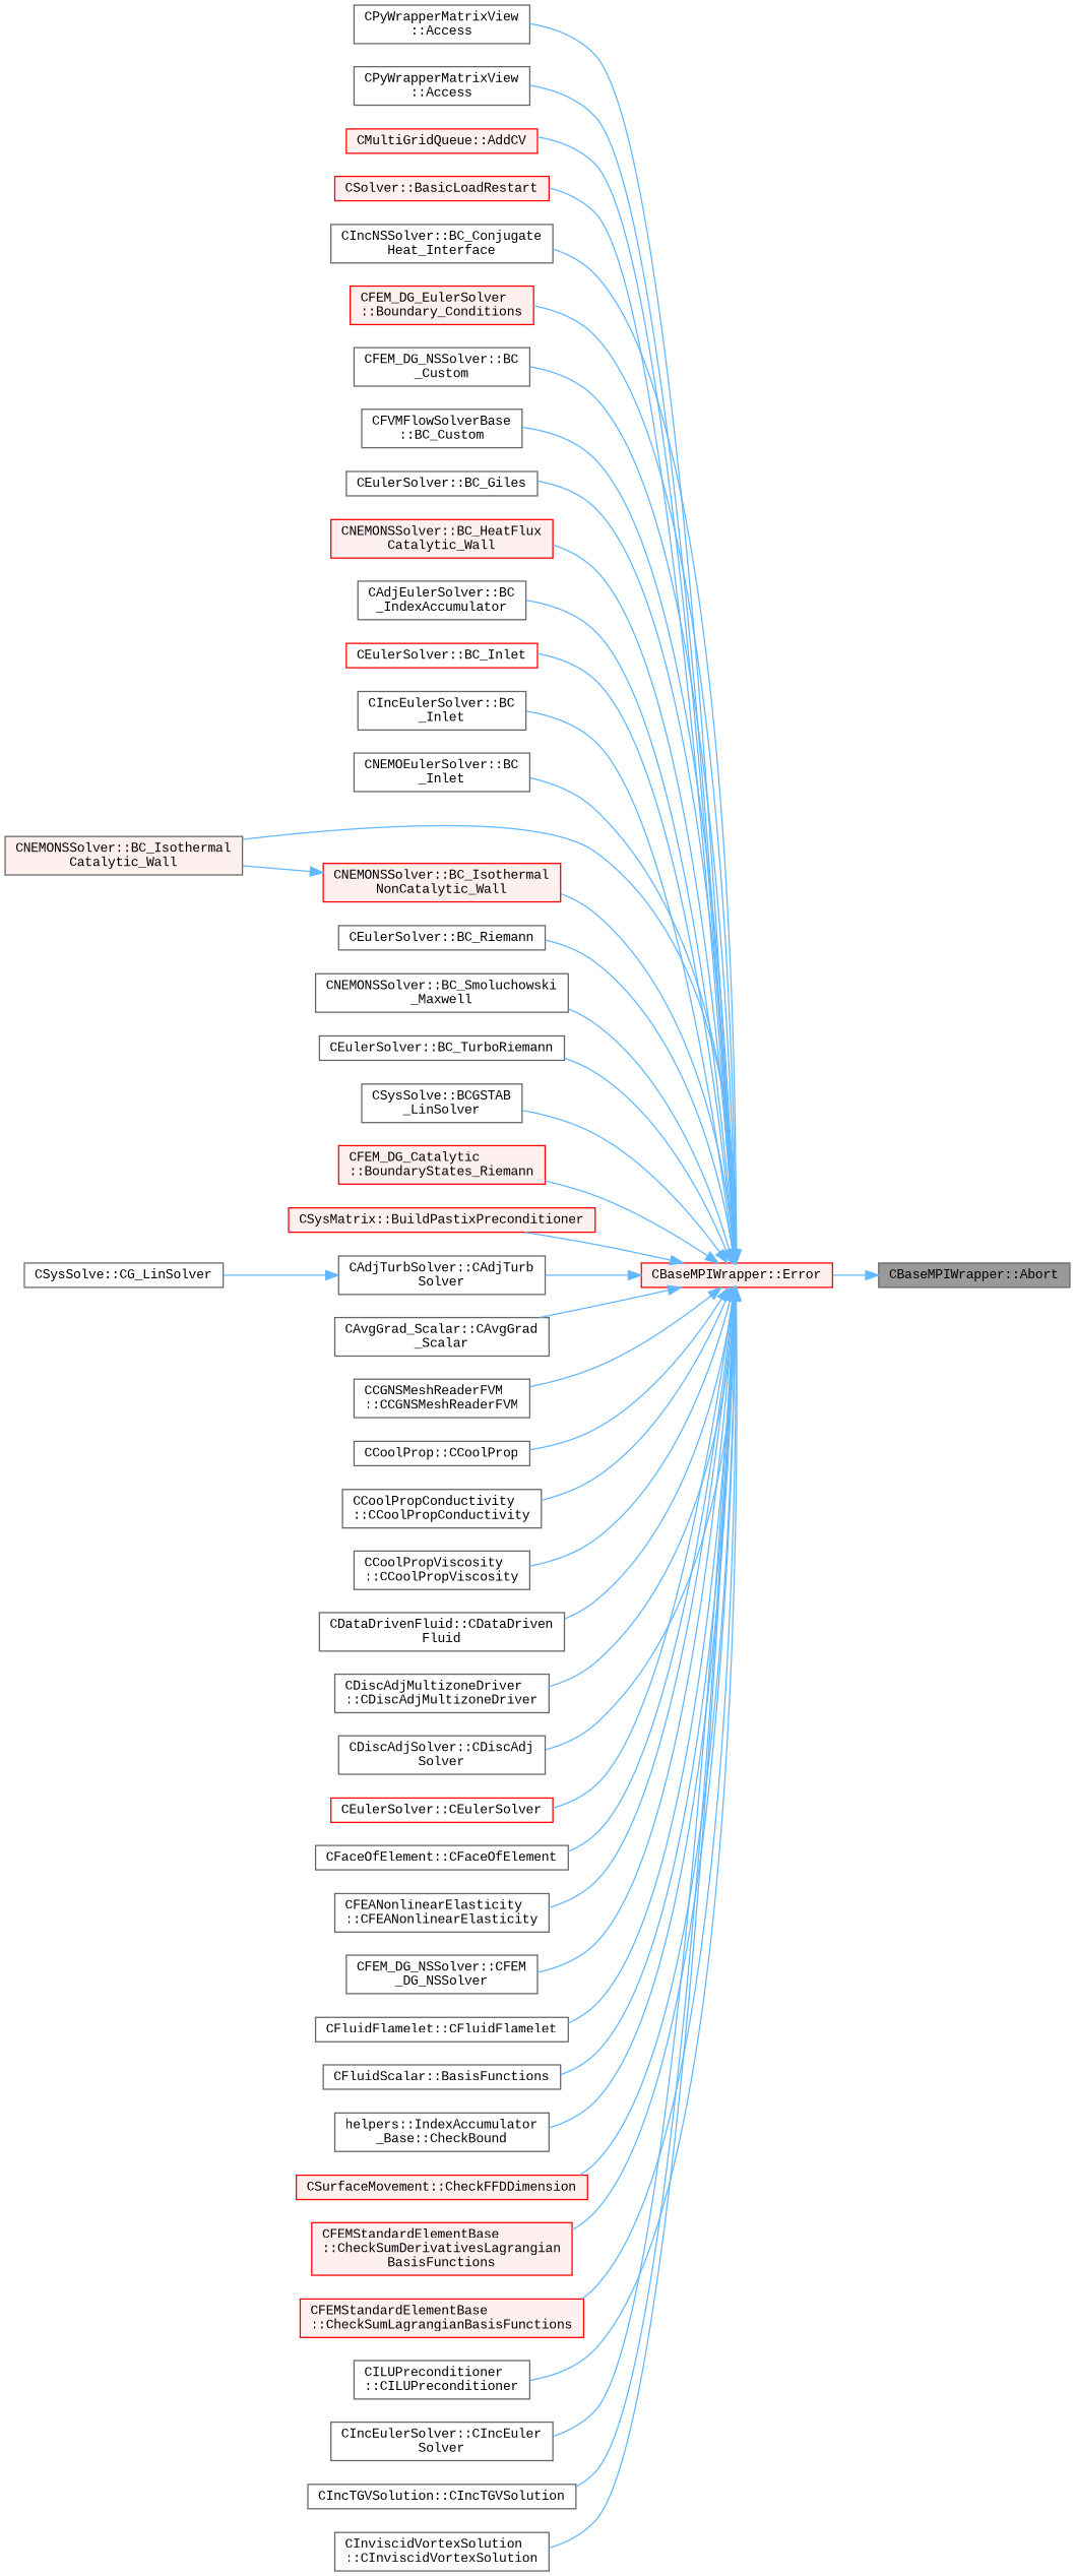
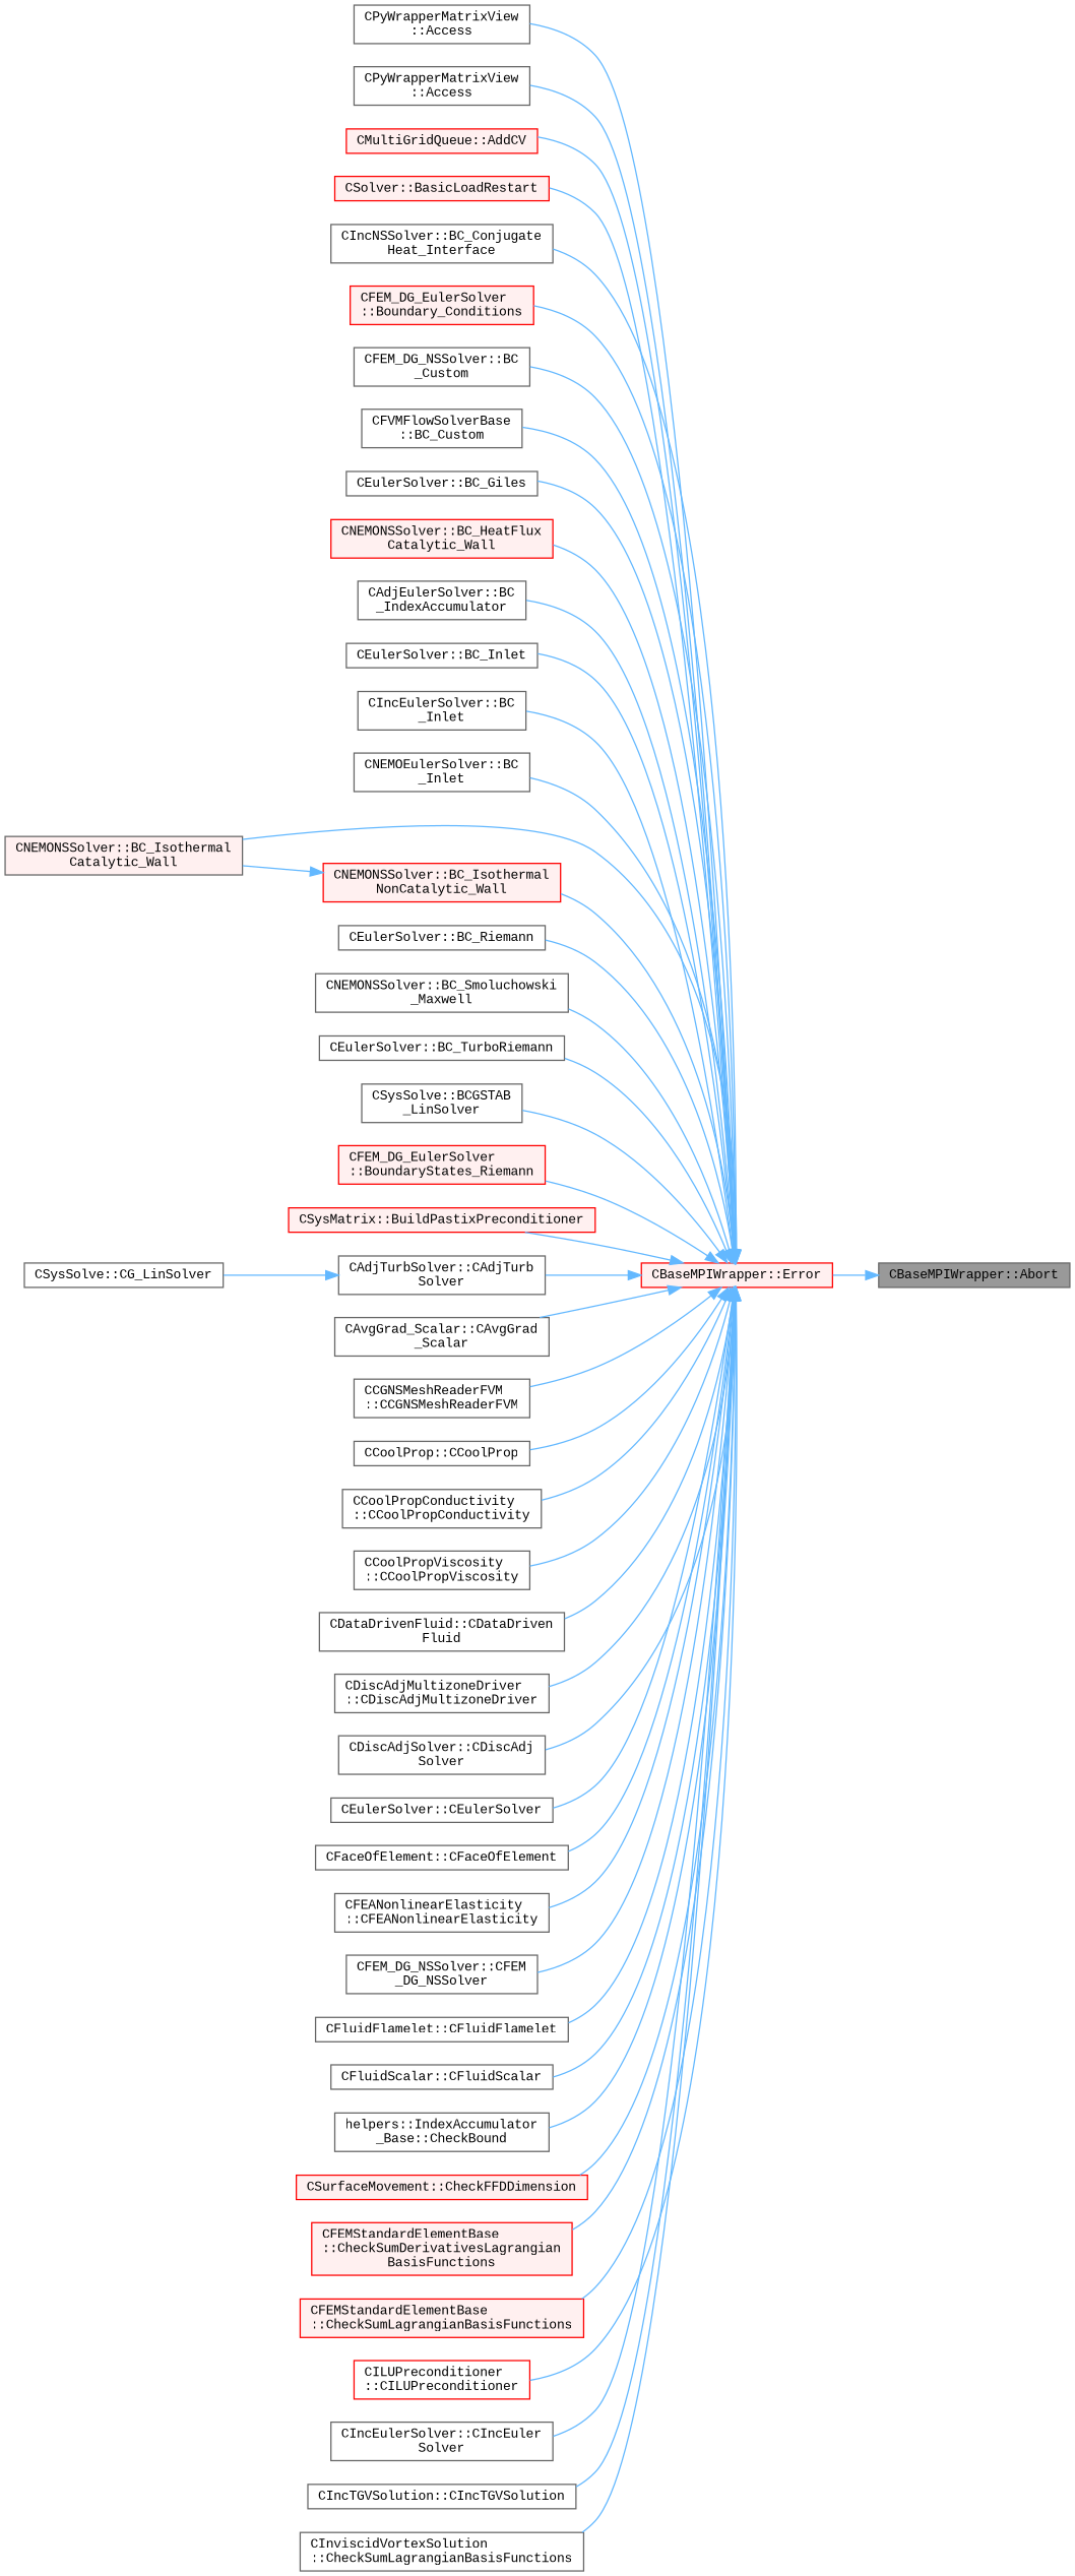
  digraph {
    fontname="Liberation Mono"
    rankdir=RL
    node [color=grey40 fillcolor=white fontname="Liberation Mono" fontsize=10 shape=box style=filled]
    edge [color=steelblue1 dir=back fontname="Liberation Mono" fontsize=10 labelfontname=Helvetica labelfontsize=10 style=solid]
    n1 [color=gray40 fillcolor=grey60 fontcolor=black height=0.2 label="CBaseMPIWrapper::Abort" width=0.4]
    n2 [color=red fillcolor="#FFF0F0" height=0.2 label="CBaseMPIWrapper::Error" width=0.4]
    n3 [height=0.2 label="CPyWrapperMatrixView\l::Access" width=0.4]
    n4 [height=0.2 label="CPyWrapperMatrixView\l::Access" width=0.4]
    n5 [color=red fillcolor="#FFF0F0" height=0.2 label="CMultiGridQueue::AddCV" width=0.4]
    n6 [color=red fillcolor="#FFF0F0" height=0.2 label="CSolver::BasicLoadRestart" width=0.4]
    n7 [height=0.2 label="CIncNSSolver::BC_Conjugate\lHeat_Interface" width=0.4]
    n8 [color=red fillcolor="#FFF0F0" height=0.2 label="CFEM_DG_EulerSolver\l::Boundary_Conditions" width=0.4]
    n9 [height=0.2 label="CFEM_DG_NSSolver::BC\l_Custom" width=0.4]
    n10 [height=0.2 label="CFVMFlowSolverBase\l::BC_Custom" width=0.4]
    n11 [height=0.2 label="CEulerSolver::BC_Giles" width=0.4]
    n12 [color=red fillcolor="#FFF0F0" height=0.2 label="CNEMONSSolver::BC_HeatFlux\lCatalytic_Wall" width=0.4]
    n13 [height=0.2 label="CAdjEulerSolver::BC\l_IndexAccumulator" width=0.4]
-   n14 [color=red height=0.2 label="CEulerSolver::BC_Inlet" width=0.4]
+   n14 [height=0.2 label="CEulerSolver::BC_Inlet" width=0.4]
    n15 [height=0.2 label="CIncEulerSolver::BC\l_Inlet" width=0.4]
    n16 [height=0.2 label="CNEMOEulerSolver::BC\l_Inlet" width=0.4]
    n17 [fillcolor="#FFF0F0" height=0.2 label="CNEMONSSolver::BC_Isothermal\lCatalytic_Wall" width=0.4]
    n18 [color=red fillcolor="#FFF0F0" height=0.2 label="CNEMONSSolver::BC_Isothermal\lNonCatalytic_Wall" width=0.4]
    n19 [height=0.2 label="CEulerSolver::BC_Riemann" width=0.4]
    n20 [height=0.2 label="CNEMONSSolver::BC_Smoluchowski\l_Maxwell" width=0.4]
    n21 [height=0.2 label="CEulerSolver::BC_TurboRiemann" width=0.4]
    n22 [height=0.2 label="CSysSolve::BCGSTAB\l_LinSolver" width=0.4]
-   n23 [color=red fillcolor="#FFF0F0" height=0.2 label="CFEM_DG_Catalytic\l::BoundaryStates_Riemann" width=0.4]
+   n23 [color=red fillcolor="#FFF0F0" height=0.2 label="CFEM_DG_EulerSolver\l::BoundaryStates_Riemann" width=0.4]
    n24 [color=red fillcolor="#FFF0F0" height=0.2 label="CSysMatrix::BuildPastixPreconditioner" width=0.4]
    n25 [height=0.2 label="CAdjTurbSolver::CAdjTurb\lSolver" width=0.4]
    n26 [height=0.2 label="CAvgGrad_Scalar::CAvgGrad\l_Scalar" width=0.4]
    n27 [height=0.2 label="CCGNSMeshReaderFVM\l::CCGNSMeshReaderFVM" width=0.4]
    n28 [height=0.2 label="CCoolProp::CCoolProp" width=0.4]
    n29 [height=0.2 label="CCoolPropConductivity\l::CCoolPropConductivity" width=0.4]
    n30 [height=0.2 label="CCoolPropViscosity\l::CCoolPropViscosity" width=0.4]
    n31 [height=0.2 label="CDataDrivenFluid::CDataDriven\lFluid" width=0.4]
    n32 [height=0.2 label="CDiscAdjMultizoneDriver\l::CDiscAdjMultizoneDriver" width=0.4]
    n33 [height=0.2 label="CDiscAdjSolver::CDiscAdj\lSolver" width=0.4]
-   n34 [color=red height=0.2 label="CEulerSolver::CEulerSolver" width=0.4]
+   n34 [height=0.2 label="CEulerSolver::CEulerSolver" width=0.4]
    n35 [height=0.2 label="CFaceOfElement::CFaceOfElement" width=0.4]
    n36 [height=0.2 label="CFEANonlinearElasticity\l::CFEANonlinearElasticity" width=0.4]
    n37 [height=0.2 label="CFEM_DG_NSSolver::CFEM\l_DG_NSSolver" width=0.4]
    n38 [height=0.2 label="CFluidFlamelet::CFluidFlamelet" width=0.4]
-   n39 [height=0.2 label="CFluidScalar::BasisFunctions" width=0.4]
+   n39 [height=0.2 label="CFluidScalar::CFluidScalar" width=0.4]
    n40 [height=0.2 label="helpers::IndexAccumulator\l_Base::CheckBound" width=0.4]
    n41 [color=red fillcolor="#FFF0F0" height=0.2 label="CSurfaceMovement::CheckFFDDimension" width=0.4]
    n42 [color=red fillcolor="#FFF0F0" height=0.2 label="CFEMStandardElementBase\l::CheckSumDerivativesLagrangian\lBasisFunctions" width=0.4]
    n43 [color=red fillcolor="#FFF0F0" height=0.2 label="CFEMStandardElementBase\l::CheckSumLagrangianBasisFunctions" width=0.4]
-   n44 [height=0.2 label="CILUPreconditioner\l::CILUPreconditioner" width=0.4]
+   n44 [color=red height=0.2 label="CILUPreconditioner\l::CILUPreconditioner" width=0.4]
    n45 [height=0.2 label="CIncEulerSolver::CIncEuler\lSolver" width=0.4]
    n46 [height=0.2 label="CIncTGVSolution::CIncTGVSolution" width=0.4]
-   n47 [height=0.2 label="CInviscidVortexSolution\l::CInviscidVortexSolution" width=0.4]
+   n47 [height=0.2 label="CInviscidVortexSolution\l::CheckSumLagrangianBasisFunctions" width=0.4]
    n48 [height=0.2 label="CSysSolve::CG_LinSolver" width=0.4]
    n1 -> n2
    n2 -> n3
    n2 -> n4
    n2 -> n5
    n2 -> n6
    n2 -> n7
    n2 -> n8
    n2 -> n9
    n2 -> n10
    n2 -> n11
    n2 -> n12
    n2 -> n13
    n2 -> n14
    n2 -> n15
    n2 -> n16
    n2 -> n17
    n2 -> n18
    n2 -> n19
    n2 -> n20
    n2 -> n21
    n2 -> n22
    n2 -> n23
    n2 -> n24
    n2 -> n25
    n2 -> n26
    n2 -> n27
    n2 -> n28
    n2 -> n29
    n2 -> n30
    n2 -> n31
    n2 -> n32
    n2 -> n33
    n2 -> n34
    n2 -> n35
    n2 -> n36
    n2 -> n37
    n2 -> n38
    n2 -> n39
    n2 -> n40
    n2 -> n41
    n2 -> n42
    n2 -> n43
    n2 -> n44
    n2 -> n45
    n2 -> n46
    n2 -> n47
    n18 -> n17
    n25 -> n48
  }
